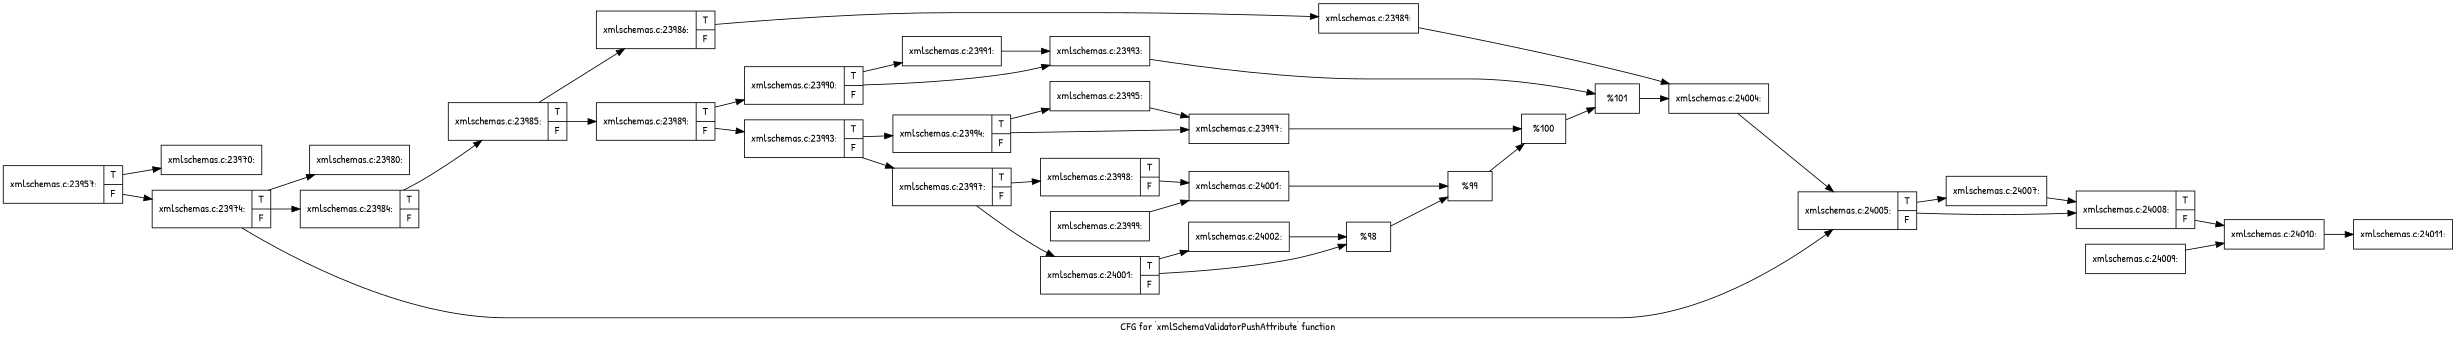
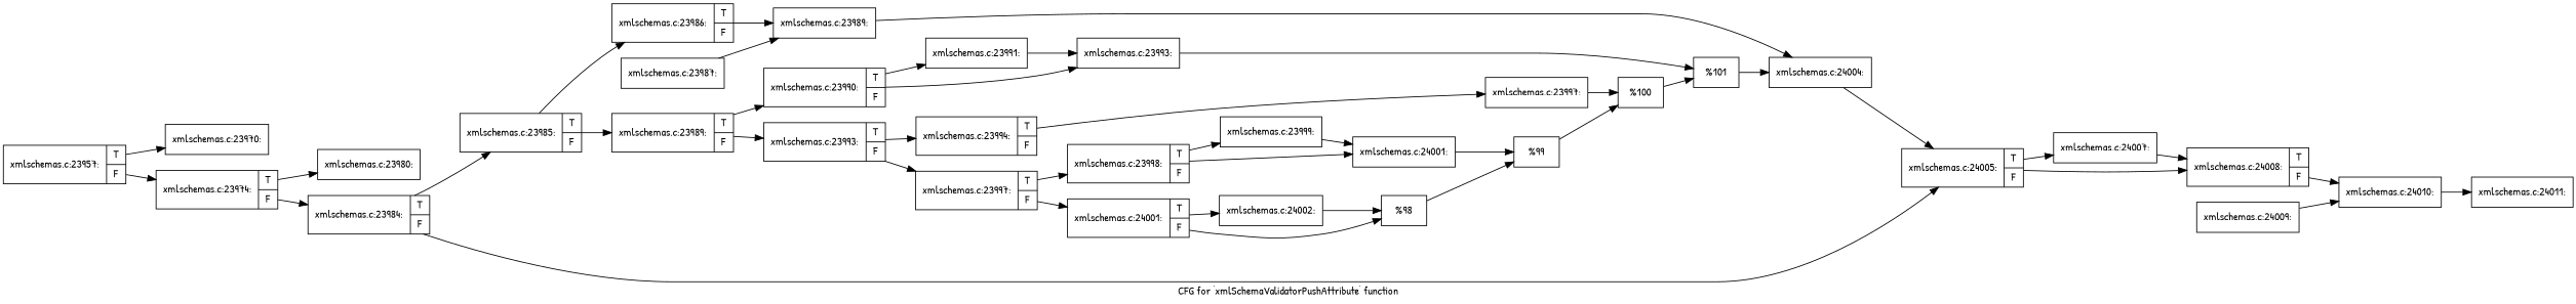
  digraph {
    fontname="Patrick Hand"
    label="CFG for 'xmlSchemaValidatorPushAttribute' function"
    rankdir=LR
    node [fontname="Patrick Hand" shape=record]
    edge [fontname="Patrick Hand"]
    n1 [label="{xmlschemas.c:23957:|{<s0>T|<s1>F}}"]
    n2 [label="{xmlschemas.c:23970:}"]
    n3 [label="{xmlschemas.c:23974:|{<s0>T|<s1>F}}"]
    n4 [label="{xmlschemas.c:23980:}"]
    n5 [label="{xmlschemas.c:23984:|{<s0>T|<s1>F}}"]
    n6 [label="{xmlschemas.c:24011:}"]
    n7 [label="{xmlschemas.c:23985:|{<s0>T|<s1>F}}"]
    n8 [label="{xmlschemas.c:24005:|{<s0>T|<s1>F}}"]
    n9 [label="{xmlschemas.c:23986:|{<s0>T|<s1>F}}"]
    n10 [label="{xmlschemas.c:23989:|{<s0>T|<s1>F}}"]
    n11 [label="{xmlschemas.c:24007:}"]
    n12 [label="{xmlschemas.c:24008:|{<s0>T|<s1>F}}"]
    n13 [label="{xmlschemas.c:23989:}"]
    n14 [label="{xmlschemas.c:23990:|{<s0>T|<s1>F}}"]
    n15 [label="{xmlschemas.c:23993:|{<s0>T|<s1>F}}"]
    n16 [label="{xmlschemas.c:24010:}"]
+   n17 [label="{xmlschemas.c:23987:}"]
    n18 [label="{xmlschemas.c:24004:}"]
    n19 [label="{xmlschemas.c:23991:}"]
    n20 [label="{xmlschemas.c:23993:}"]
    n21 [label="{xmlschemas.c:23994:|{<s0>T|<s1>F}}"]
    n22 [label="{xmlschemas.c:23997:|{<s0>T|<s1>F}}"]
    n23 [label="{%101}"]
-   n24 [label="{xmlschemas.c:23995:}"]
    n25 [label="{xmlschemas.c:23997:}"]
    n26 [label="{xmlschemas.c:23998:|{<s0>T|<s1>F}}"]
    n27 [label="{xmlschemas.c:24001:|{<s0>T|<s1>F}}"]
    n28 [label="{%100}"]
    n29 [label="{xmlschemas.c:23999:}"]
    n30 [label="{xmlschemas.c:24001:}"]
    n31 [label="{xmlschemas.c:24002:}"]
    n32 [label="{%98}"]
    n33 [label="{%99}"]
    n34 [label="{xmlschemas.c:24009:}"]
    n1 -> n2
    n1 -> n3
    n3 -> n4
    n3 -> n5
    n5 -> n7
-   n3 -> n8
+   n5 -> n8
    n7 -> n9
    n7 -> n10
    n8 -> n11
    n8 -> n12
    n9 -> n13
    n10 -> n14
    n10 -> n15
    n11 -> n12
    n12 -> n16
    n13 -> n18
    n14 -> n19
    n14 -> n20
    n15 -> n21
    n15 -> n22
    n16 -> n6
+   n17 -> n13
    n18 -> n8
    n19 -> n20
    n20 -> n23
-   n21 -> n24
    n21 -> n25
    n22 -> n26
    n22 -> n27
    n23 -> n18
-   n24 -> n25
    n25 -> n28
+   n26 -> n29
    n26 -> n30
    n27 -> n31
    n27 -> n32
    n28 -> n23
    n29 -> n30
    n30 -> n33
    n31 -> n32
    n32 -> n33
    n33 -> n28
    n34 -> n16
  }
